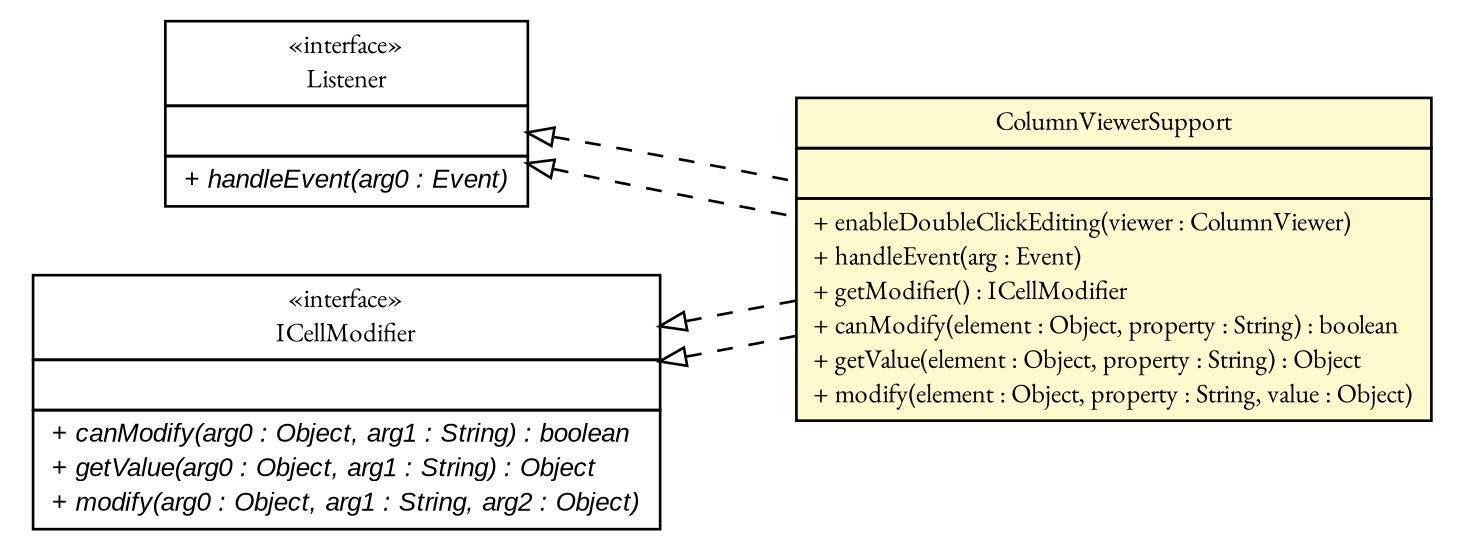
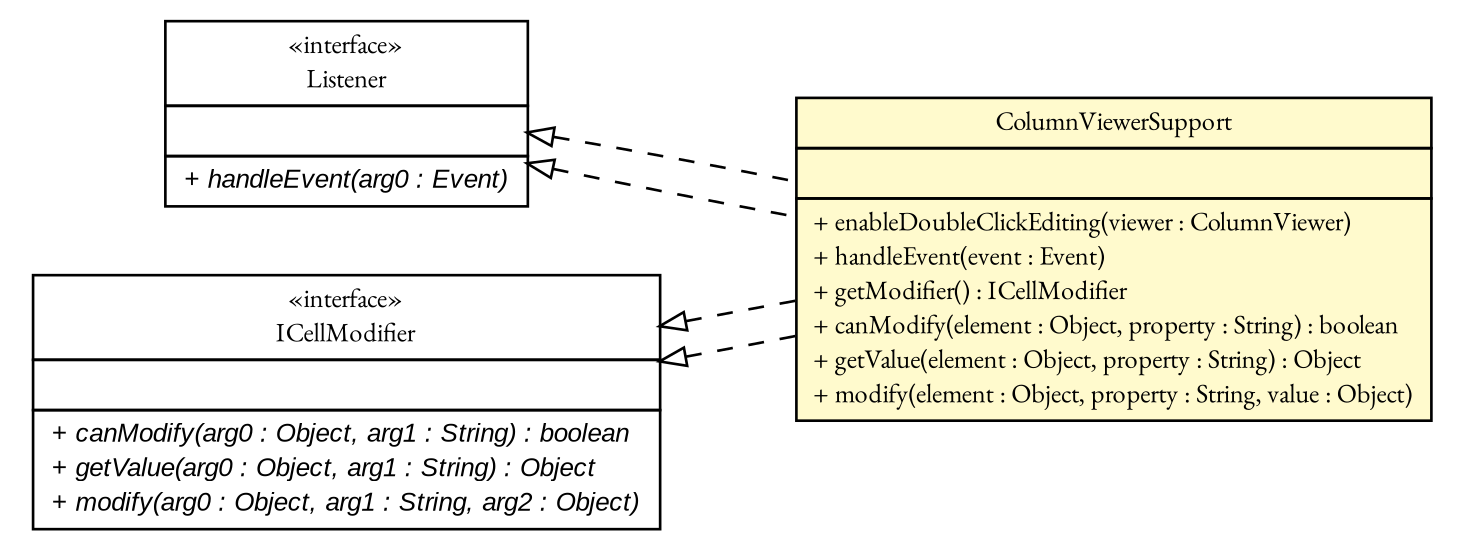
  digraph {
    nodesep=0.25
    ranksep=0.5
    rankdir=LR
    fontname="EB Garamond"
    node [fontcolor=black fontname="EB Garamond" fontsize=10.0 shape=plaintext]
    edge [arrowtail=empty dir=back fontname="EB Garamond" fontsize=10 headport=p labelfontname=arial labelfontsize=10 style=dashed tailport=p]
-   n1 [label=<<table title="gov.sandia.cf.parts.viewer.editors.ColumnViewerSupport" border="0" cellborder="1" cellspacing="0" cellpadding="2" port="p" bgcolor="lemonChiffon" href="./ColumnViewerSupport.html"> 		<tr><td><table border="0" cellspacing="0" cellpadding="1"> <tr><td align="center" balign="center"> ColumnViewerSupport </td></tr> 		</table></td></tr> 		<tr><td><table border="0" cellspacing="0" cellpadding="1"> <tr><td align="left" balign="left">  </td></tr> 		</table></td></tr> 		<tr><td><table border="0" cellspacing="0" cellpadding="1"> <tr><td align="left" balign="left"> + enableDoubleClickEditing(viewer : ColumnViewer) </td></tr> <tr><td align="left" balign="left"> + handleEvent(arg : Event) </td></tr> <tr><td align="left" balign="left"> + getModifier() : ICellModifier </td></tr> <tr><td align="left" balign="left"> + canModify(element : Object, property : String) : boolean </td></tr> <tr><td align="left" balign="left"> + getValue(element : Object, property : String) : Object </td></tr> <tr><td align="left" balign="left"> + modify(element : Object, property : String, value : Object) </td></tr> 		</table></td></tr> 		</table>>]
+   n1 [label=<<table title="gov.sandia.cf.parts.viewer.editors.ColumnViewerSupport" border="0" cellborder="1" cellspacing="0" cellpadding="2" port="p" bgcolor="lemonChiffon" href="./ColumnViewerSupport.html"> 		<tr><td><table border="0" cellspacing="0" cellpadding="1"> <tr><td align="center" balign="center"> ColumnViewerSupport </td></tr> 		</table></td></tr> 		<tr><td><table border="0" cellspacing="0" cellpadding="1"> <tr><td align="left" balign="left">  </td></tr> 		</table></td></tr> 		<tr><td><table border="0" cellspacing="0" cellpadding="1"> <tr><td align="left" balign="left"> + enableDoubleClickEditing(viewer : ColumnViewer) </td></tr> <tr><td align="left" balign="left"> + handleEvent(event : Event) </td></tr> <tr><td align="left" balign="left"> + getModifier() : ICellModifier </td></tr> <tr><td align="left" balign="left"> + canModify(element : Object, property : String) : boolean </td></tr> <tr><td align="left" balign="left"> + getValue(element : Object, property : String) : Object </td></tr> <tr><td align="left" balign="left"> + modify(element : Object, property : String, value : Object) </td></tr> 		</table></td></tr> 		</table>>]
    n2 [label=<<table title="org.eclipse.swt.widgets.Listener" border="0" cellborder="1" cellspacing="0" cellpadding="2" port="p" href="http://java.sun.com/j2se/1.4.2/docs/api/org/eclipse/swt/widgets/Listener.html"> 		<tr><td><table border="0" cellspacing="0" cellpadding="1"> <tr><td align="center" balign="center"> &#171;interface&#187; </td></tr> <tr><td align="center" balign="center"> Listener </td></tr> 		</table></td></tr> 		<tr><td><table border="0" cellspacing="0" cellpadding="1"> <tr><td align="left" balign="left">  </td></tr> 		</table></td></tr> 		<tr><td><table border="0" cellspacing="0" cellpadding="1"> <tr><td align="left" balign="left"><font face="arial italic" point-size="10.0"> + handleEvent(arg0 : Event) </font></td></tr> 		</table></td></tr> 		</table>>]
    n3 [label=<<table title="org.eclipse.jface.viewers.ICellModifier" border="0" cellborder="1" cellspacing="0" cellpadding="2" port="p" href="http://java.sun.com/j2se/1.4.2/docs/api/org/eclipse/jface/viewers/ICellModifier.html"> 		<tr><td><table border="0" cellspacing="0" cellpadding="1"> <tr><td align="center" balign="center"> &#171;interface&#187; </td></tr> <tr><td align="center" balign="center"> ICellModifier </td></tr> 		</table></td></tr> 		<tr><td><table border="0" cellspacing="0" cellpadding="1"> <tr><td align="left" balign="left">  </td></tr> 		</table></td></tr> 		<tr><td><table border="0" cellspacing="0" cellpadding="1"> <tr><td align="left" balign="left"><font face="arial italic" point-size="10.0"> + canModify(arg0 : Object, arg1 : String) : boolean </font></td></tr> <tr><td align="left" balign="left"><font face="arial italic" point-size="10.0"> + getValue(arg0 : Object, arg1 : String) : Object </font></td></tr> <tr><td align="left" balign="left"><font face="arial italic" point-size="10.0"> + modify(arg0 : Object, arg1 : String, arg2 : Object) </font></td></tr> 		</table></td></tr> 		</table>>]
    n2 -> n1
    n2 -> n1
    n3 -> n1
    n3 -> n1
  }
